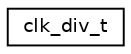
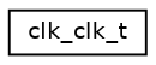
  digraph {
    rankdir=LR
-   n1 [color=black fillcolor=white fontname=Helvetica fontsize=10 height=0.2 label=clk_div_t shape=record style=filled width=0.4]
+   n1 [color=black fillcolor=white fontname=Helvetica fontsize=10 height=0.2 label=clk_clk_t shape=record style=filled width=0.4]
  }
